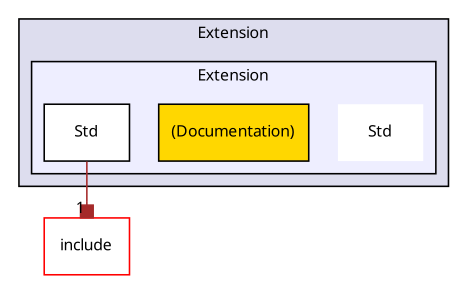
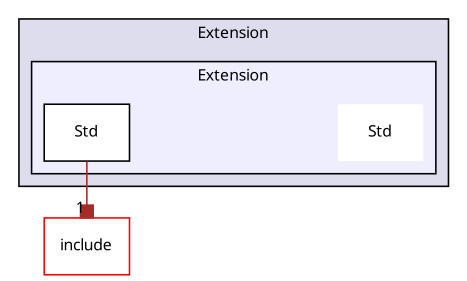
  digraph {
    compound=true
    node [fontname=Verdana fontsize=10 shape=box style=filled fillcolor=white color=black]
    n1 [label=Std shape=plaintext color=""]
-   n2 [fillcolor=gold label="(Documentation)"]
    n3 [label=Std]
    n4 [color=red label=include]
    subgraph cluster_1 {
      bgcolor="#ddddee"
      fontname=Verdana
      fontsize=10
      label=Extension
      pencolor=black
      subgraph cluster_2 {
        bgcolor="#eeeeff"
        fontname=Verdana
        fontsize=10
        pencolor=black
        n1
-       n2
        n3
      }
    }
    n3 -> n4 [headlabel=1 labeldistance=1.5 labelfontname=Verdana labelfontsize=10 color=brown arrowhead=box]
  }
